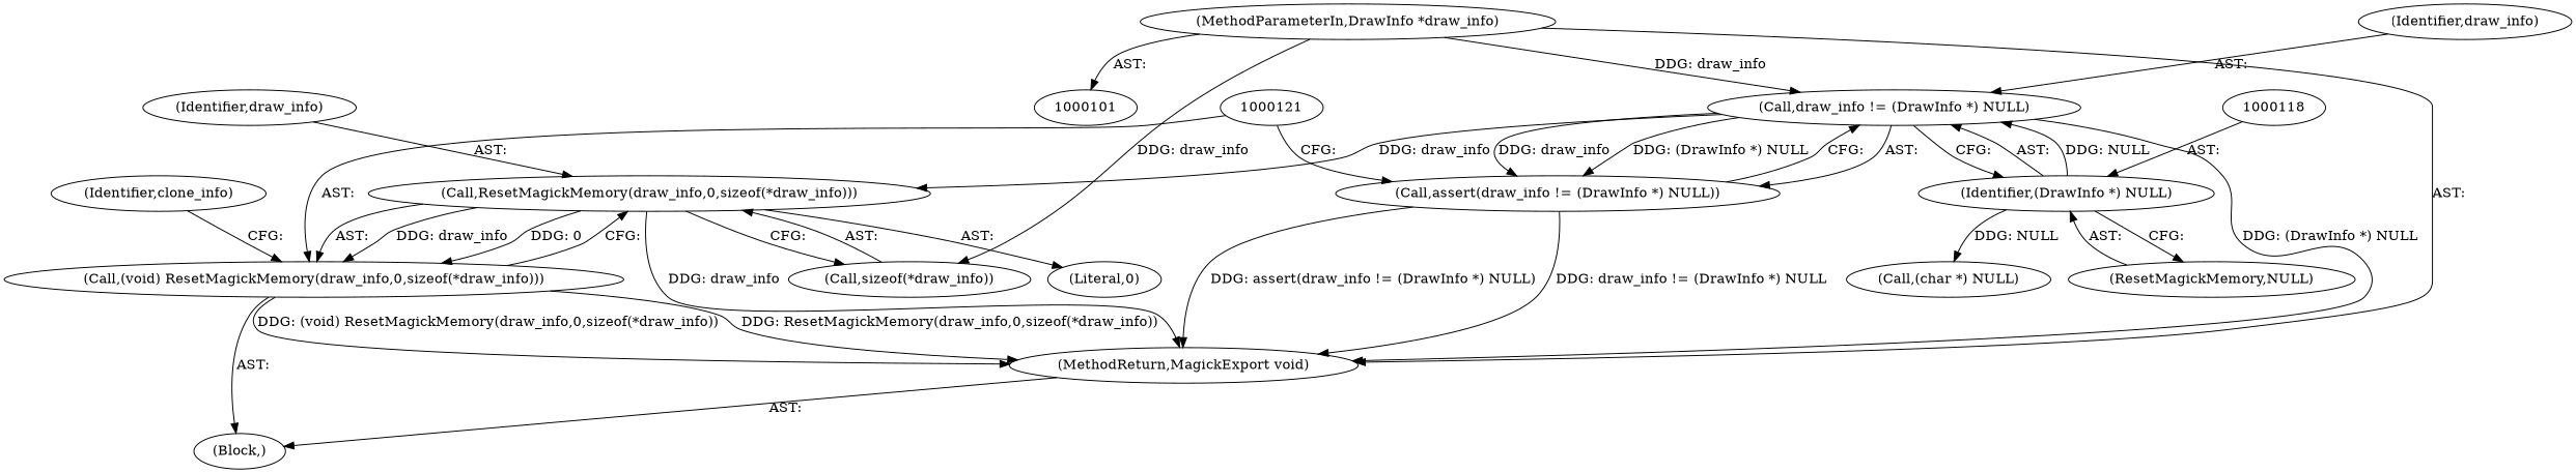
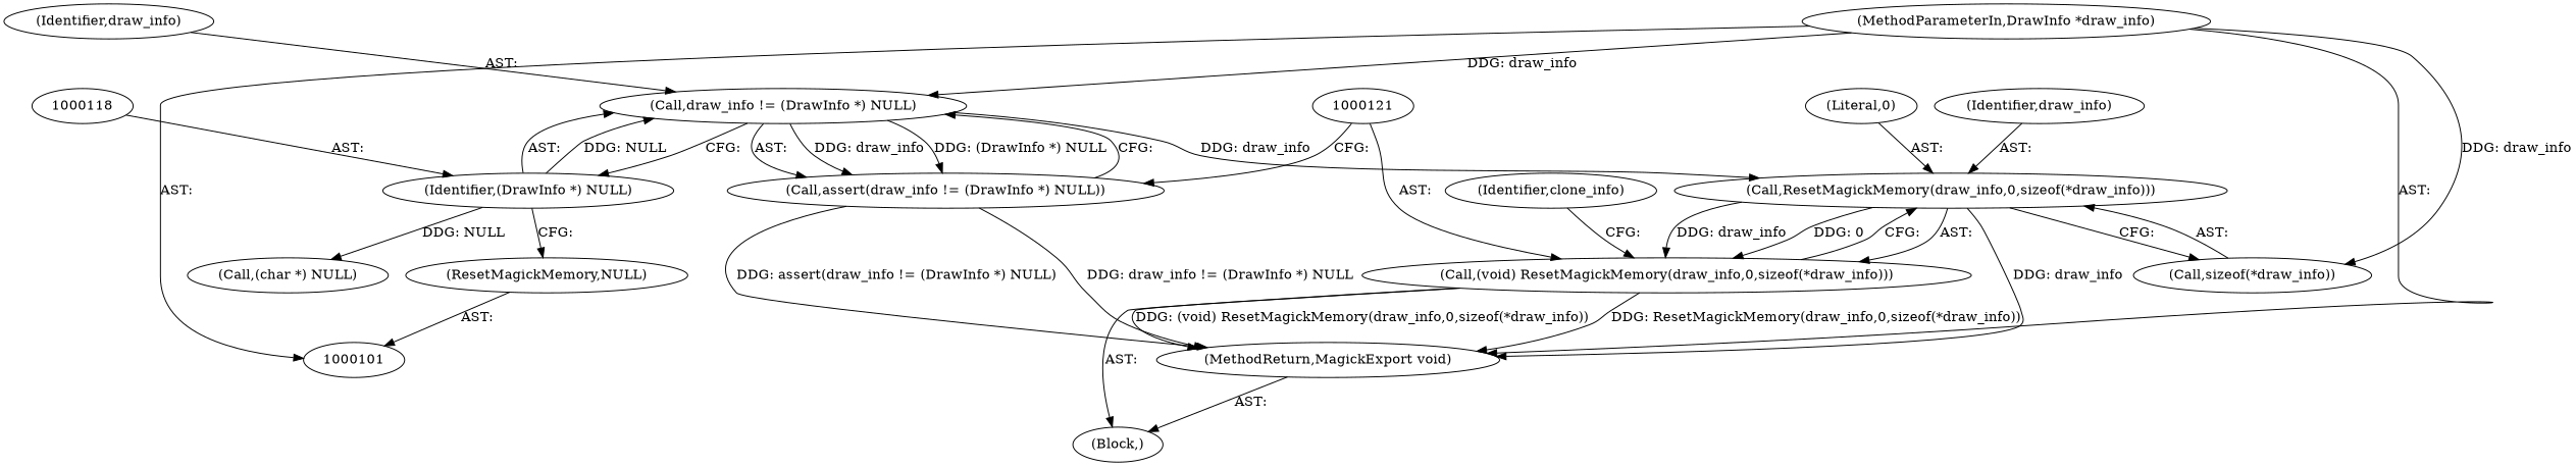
  digraph {
    n1 [label="(Call,draw_info != (DrawInfo *) NULL)"]
    n2 [label="(Identifier,(DrawInfo *) NULL)"]
    n3 [label="(Call,assert(draw_info != (DrawInfo *) NULL))"]
    n4 [label="(Call,ResetMagickMemory(draw_info,0,sizeof(*draw_info)))"]
    n5 [label="(MethodReturn,MagickExport void)"]
    n6 [label="(ResetMagickMemory,NULL)"]
    n7 [label="(Call,(char *) NULL)"]
    n8 [label="(Call,(void) ResetMagickMemory(draw_info,0,sizeof(*draw_info)))"]
    n9 [label="(Call,sizeof(*draw_info))"]
    n10 [label="(Block,)"]
    n11 [label="(MethodParameterIn,DrawInfo *draw_info)"]
    1000101
    n13 [label="(Identifier,clone_info)"]
    n14 [label="(Identifier,draw_info)"]
    n15 [label="(Literal,0)"]
    n16 [label="(Identifier,draw_info)"]
    1000118
    1000121
    n1 -> n2 [label="CFG: "]
    n1 -> n3 [label="AST: "]
    n1 -> n3 [label="DDG: draw_info"]
    n1 -> n3 [label="DDG: (DrawInfo *) NULL"]
    n1 -> n4 [label="DDG: draw_info"]
-   n1 -> n5 [label="DDG: (DrawInfo *) NULL"]
    n2 -> n1 [label="AST: "]
    n2 -> n1 [label="DDG: NULL"]
    n2 -> n6 [label="CFG: "]
    n2 -> n7 [label="DDG: NULL"]
    n3 -> n1 [label="CFG: "]
    n3 -> n5 [label="DDG: assert(draw_info != (DrawInfo *) NULL)"]
    n3 -> n5 [label="DDG: draw_info != (DrawInfo *) NULL"]
    n4 -> n5 [label="DDG: draw_info"]
    n4 -> n8 [label="AST: "]
    n4 -> n8 [label="DDG: draw_info"]
    n4 -> n8 [label="DDG: 0"]
    n4 -> n9 [label="CFG: "]
    n5 -> n10 [label="AST: "]
-   n6 -> n2 [label="AST: "]
+   n6 -> 1000101 [label="AST: "]
    n8 -> n4 [label="CFG: "]
    n8 -> n5 [label="DDG: (void) ResetMagickMemory(draw_info,0,sizeof(*draw_info))"]
    n8 -> n5 [label="DDG: ResetMagickMemory(draw_info,0,sizeof(*draw_info))"]
    n8 -> n10 [label="AST: "]
    n9 -> n4 [label="AST: "]
    n11 -> n1 [label="DDG: draw_info"]
    n11 -> n5 [label="AST: "]
    n11 -> n9 [label="DDG: draw_info"]
    n11 -> 1000101 [label="AST: "]
    n13 -> n8 [label="CFG: "]
    n14 -> n1 [label="AST: "]
-   n4 -> n15 [label="AST: "]
+   n15 -> n4 [label="AST: "]
    n16 -> n4 [label="AST: "]
    1000118 -> n2 [label="AST: "]
    1000121 -> n3 [label="CFG: "]
    1000121 -> n8 [label="AST: "]
  }
